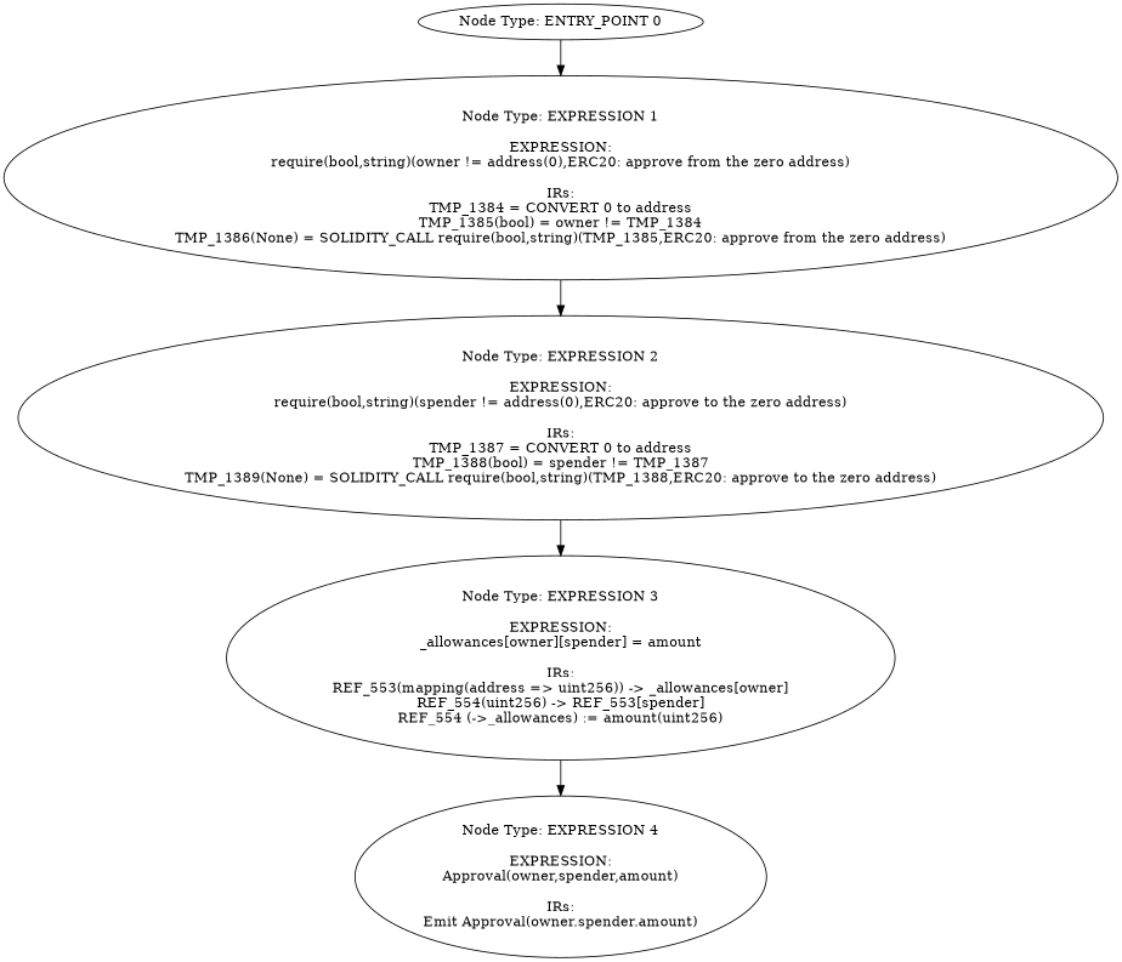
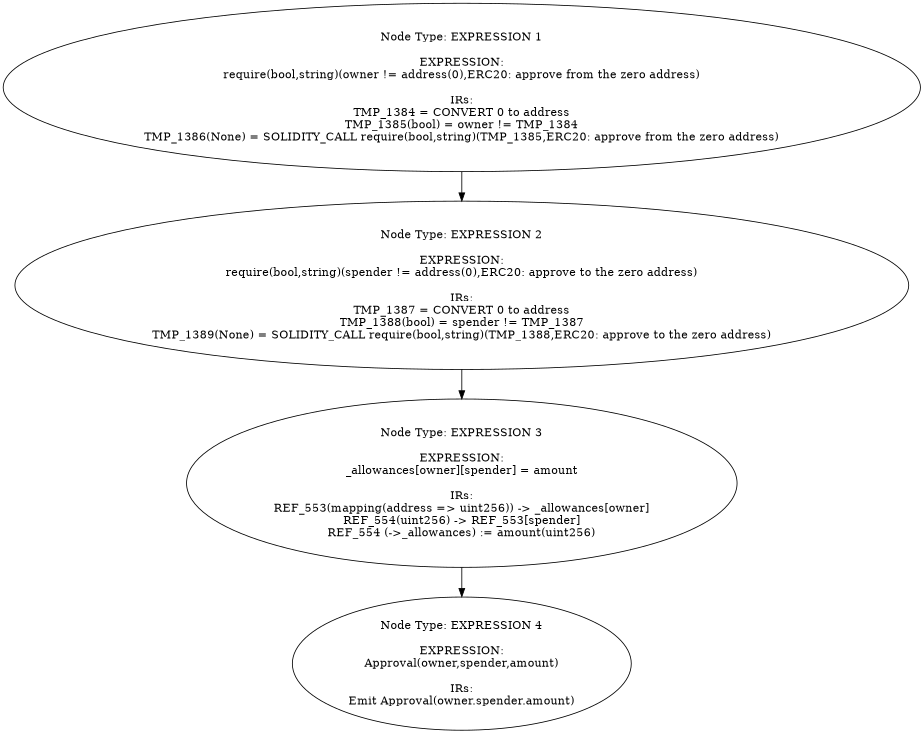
  digraph {
-   n1 [label="Node Type: ENTRY_POINT 0\n"]
    n2 [label="Node Type: EXPRESSION 1\n\nEXPRESSION:\nrequire(bool,string)(owner != address(0),ERC20: approve from the zero address)\n\nIRs:\nTMP_1384 = CONVERT 0 to address\nTMP_1385(bool) = owner != TMP_1384\nTMP_1386(None) = SOLIDITY_CALL require(bool,string)(TMP_1385,ERC20: approve from the zero address)"]
    n3 [label="Node Type: EXPRESSION 2\n\nEXPRESSION:\nrequire(bool,string)(spender != address(0),ERC20: approve to the zero address)\n\nIRs:\nTMP_1387 = CONVERT 0 to address\nTMP_1388(bool) = spender != TMP_1387\nTMP_1389(None) = SOLIDITY_CALL require(bool,string)(TMP_1388,ERC20: approve to the zero address)"]
    n4 [label="Node Type: EXPRESSION 3\n\nEXPRESSION:\n_allowances[owner][spender] = amount\n\nIRs:\nREF_553(mapping(address => uint256)) -> _allowances[owner]\nREF_554(uint256) -> REF_553[spender]\nREF_554 (->_allowances) := amount(uint256)"]
    n5 [label="Node Type: EXPRESSION 4\n\nEXPRESSION:\nApproval(owner,spender,amount)\n\nIRs:\nEmit Approval(owner.spender.amount)"]
-   n1 -> n2
    n2 -> n3
    n3 -> n4
    n4 -> n5
  }
